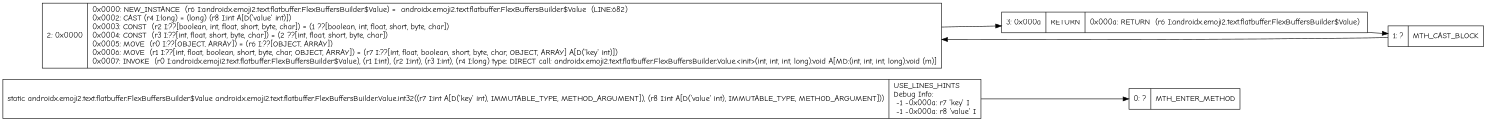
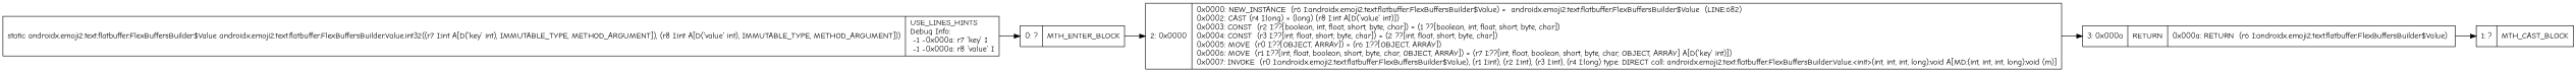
  digraph {
    fontname="Comic Neue"
    rankdir=LR
    node [fontname="Comic Neue" shape=record]
    edge [fontname="Comic Neue"]
-   n1 [label="{0\:\ ?|MTH_ENTER_METHOD\l}"]
+   n1 [label="{0\:\ ?|MTH_ENTER_BLOCK\l}"]
    n2 [label="{2\:\ 0x0000|0x0000: NEW_INSTANCE  (r6 I:androidx.emoji2.text.flatbuffer.FlexBuffersBuilder$Value) =  androidx.emoji2.text.flatbuffer.FlexBuffersBuilder$Value  (LINE:682)\l0x0002: CAST (r4 I:long) = (long) (r8 I:int A[D('value' int)]) \l0x0003: CONST  (r2 I:??[boolean, int, float, short, byte, char]) = (1 ??[boolean, int, float, short, byte, char]) \l0x0004: CONST  (r3 I:??[int, float, short, byte, char]) = (2 ??[int, float, short, byte, char]) \l0x0005: MOVE  (r0 I:??[OBJECT, ARRAY]) = (r6 I:??[OBJECT, ARRAY]) \l0x0006: MOVE  (r1 I:??[int, float, boolean, short, byte, char, OBJECT, ARRAY]) = (r7 I:??[int, float, boolean, short, byte, char, OBJECT, ARRAY] A[D('key' int)]) \l0x0007: INVOKE  (r0 I:androidx.emoji2.text.flatbuffer.FlexBuffersBuilder$Value), (r1 I:int), (r2 I:int), (r3 I:int), (r4 I:long) type: DIRECT call: androidx.emoji2.text.flatbuffer.FlexBuffersBuilder.Value.\<init\>(int, int, int, long):void A[MD:(int, int, int, long):void (m)]\l}"]
    n3 [label="{3\:\ 0x000a|RETURN\l|0x000a: RETURN  (r6 I:androidx.emoji2.text.flatbuffer.FlexBuffersBuilder$Value) \l}"]
    n4 [label="{1\:\ ?|MTH_CAST_BLOCK\l}"]
    n5 [label="{static androidx.emoji2.text.flatbuffer.FlexBuffersBuilder$Value androidx.emoji2.text.flatbuffer.FlexBuffersBuilder.Value.int32((r7 I:int A[D('key' int), IMMUTABLE_TYPE, METHOD_ARGUMENT]), (r8 I:int A[D('value' int), IMMUTABLE_TYPE, METHOD_ARGUMENT]))  | USE_LINES_HINTS\lDebug Info:\l  \-1 \-0x000a: r7 'key' I\l  \-1 \-0x000a: r8 'value' I\l}"]
-   n4 -> n2
+   n1 -> n2
    n2 -> n3
    n3 -> n4
    n5 -> n1
  }
